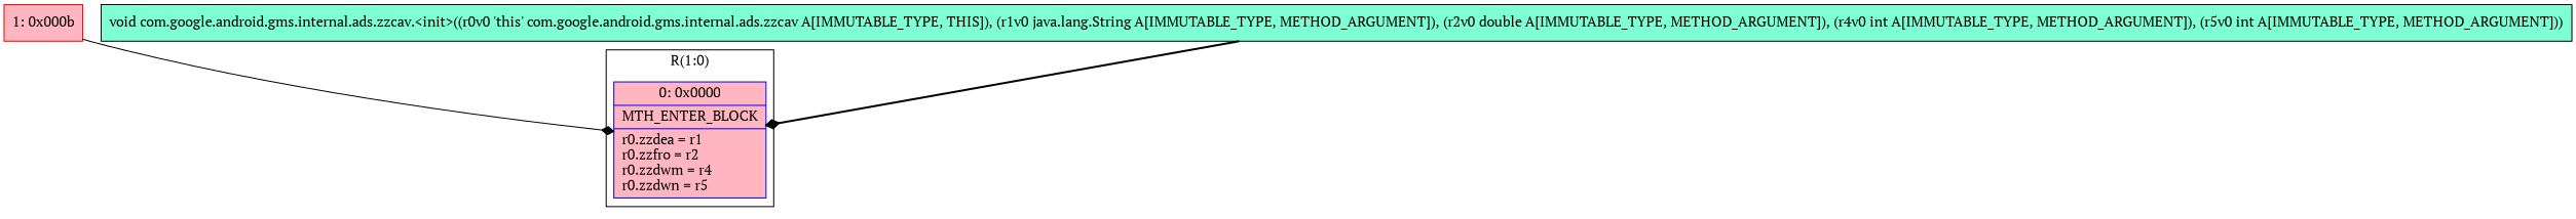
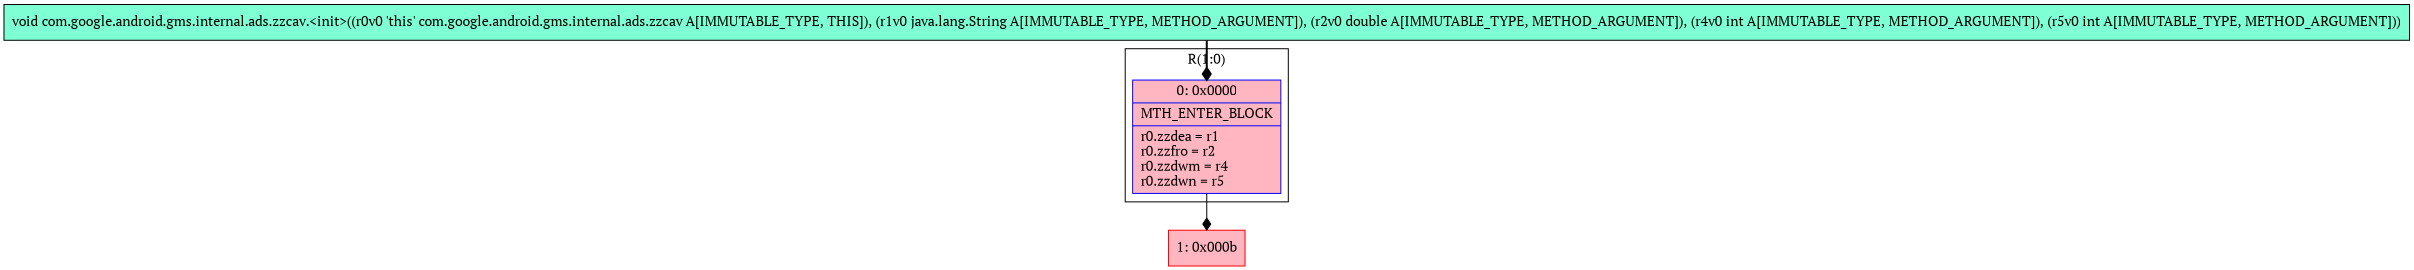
  digraph {
    fontname="PT Serif"
    node [shape=record style=filled fillcolor=lightpink fontname="PT Serif"]
    edge [arrowhead=diamond fontname="PT Serif"]
    n1 [color=blue label="{0\:\ 0x0000|MTH_ENTER_BLOCK\l|r0.zzdea = r1\lr0.zzfro = r2\lr0.zzdwm = r4\lr0.zzdwn = r5\l}"]
    n2 [color=red label="{1\:\ 0x000b}"]
    n3 [label="{void com.google.android.gms.internal.ads.zzcav.\<init\>((r0v0 'this' com.google.android.gms.internal.ads.zzcav A[IMMUTABLE_TYPE, THIS]), (r1v0 java.lang.String A[IMMUTABLE_TYPE, METHOD_ARGUMENT]), (r2v0 double A[IMMUTABLE_TYPE, METHOD_ARGUMENT]), (r4v0 int A[IMMUTABLE_TYPE, METHOD_ARGUMENT]), (r5v0 int A[IMMUTABLE_TYPE, METHOD_ARGUMENT])) }" fillcolor=aquamarine]
    subgraph cluster_1 {
      label="R(1:0)"
      n1
    }
-   n2 -> n1 [style=solid]
+   n1 -> n2 [style=solid]
    n3 -> n1 [style=bold]
  }
